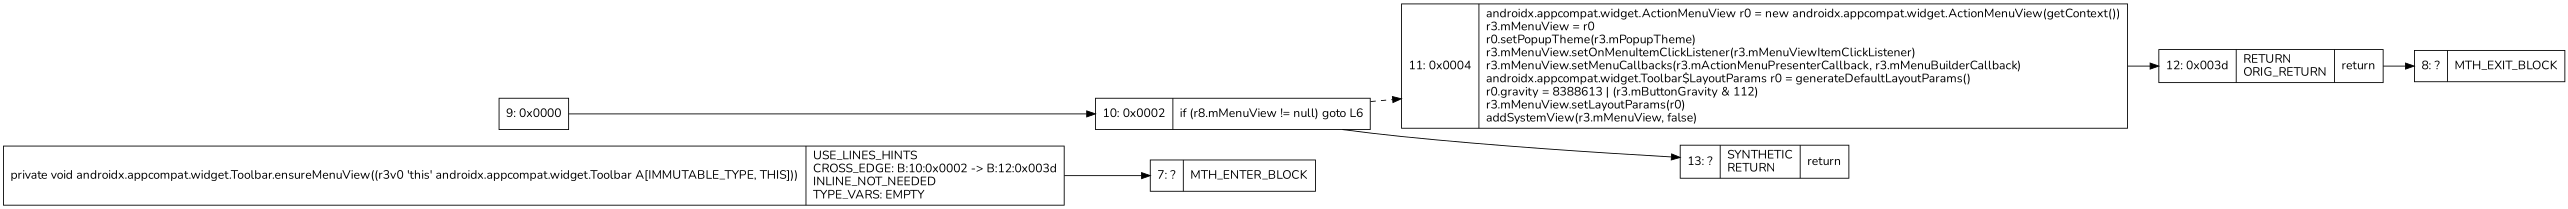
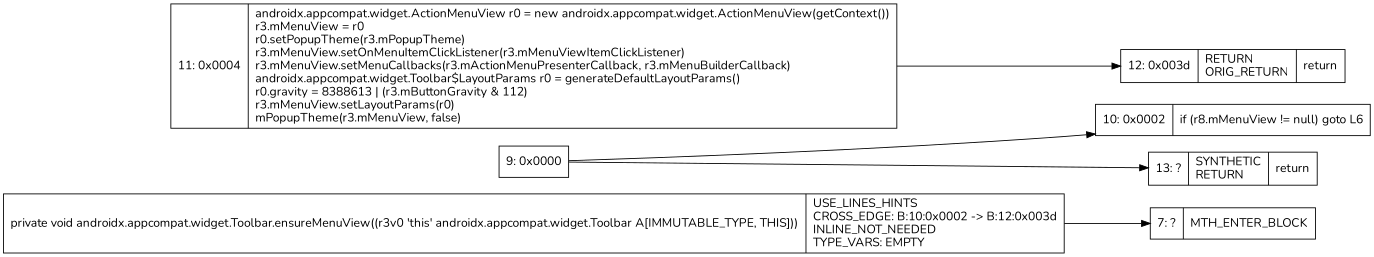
  digraph {
    fontname=Nunito
    rankdir=LR
    node [fontname=Nunito shape=record]
    edge [fontname=Nunito]
    n1 [label="{7\:\ ?|MTH_ENTER_BLOCK\l}"]
    n2 [label="{9\:\ 0x0000}"]
    n3 [label="{10\:\ 0x0002|if (r8.mMenuView != null) goto L6\l}"]
-   n4 [label="{11\:\ 0x0004|androidx.appcompat.widget.ActionMenuView r0 = new androidx.appcompat.widget.ActionMenuView(getContext())\lr3.mMenuView = r0\lr0.setPopupTheme(r3.mPopupTheme)\lr3.mMenuView.setOnMenuItemClickListener(r3.mMenuViewItemClickListener)\lr3.mMenuView.setMenuCallbacks(r3.mActionMenuPresenterCallback, r3.mMenuBuilderCallback)\landroidx.appcompat.widget.Toolbar$LayoutParams r0 = generateDefaultLayoutParams()\lr0.gravity = 8388613 \| (r3.mButtonGravity & 112)\lr3.mMenuView.setLayoutParams(r0)\laddSystemView(r3.mMenuView, false)\l}"]
+   n4 [label="{11\:\ 0x0004|androidx.appcompat.widget.ActionMenuView r0 = new androidx.appcompat.widget.ActionMenuView(getContext())\lr3.mMenuView = r0\lr0.setPopupTheme(r3.mPopupTheme)\lr3.mMenuView.setOnMenuItemClickListener(r3.mMenuViewItemClickListener)\lr3.mMenuView.setMenuCallbacks(r3.mActionMenuPresenterCallback, r3.mMenuBuilderCallback)\landroidx.appcompat.widget.Toolbar$LayoutParams r0 = generateDefaultLayoutParams()\lr0.gravity = 8388613 \| (r3.mButtonGravity & 112)\lr3.mMenuView.setLayoutParams(r0)\lmPopupTheme(r3.mMenuView, false)\l}"]
    n5 [label="{13\:\ ?|SYNTHETIC\lRETURN\l|return\l}"]
    n6 [label="{12\:\ 0x003d|RETURN\lORIG_RETURN\l|return\l}"]
-   n7 [label="{8\:\ ?|MTH_EXIT_BLOCK\l}"]
    n8 [label="{private void androidx.appcompat.widget.Toolbar.ensureMenuView((r3v0 'this' androidx.appcompat.widget.Toolbar A[IMMUTABLE_TYPE, THIS]))  | USE_LINES_HINTS\lCROSS_EDGE: B:10:0x0002 \-\> B:12:0x003d\lINLINE_NOT_NEEDED\lTYPE_VARS: EMPTY\l}"]
    n2 -> n3
-   n3 -> n4 [style=dashed]
-   n3 -> n5
+   n2 -> n5
    n4 -> n6
-   n6 -> n7
    n8 -> n1
  }
